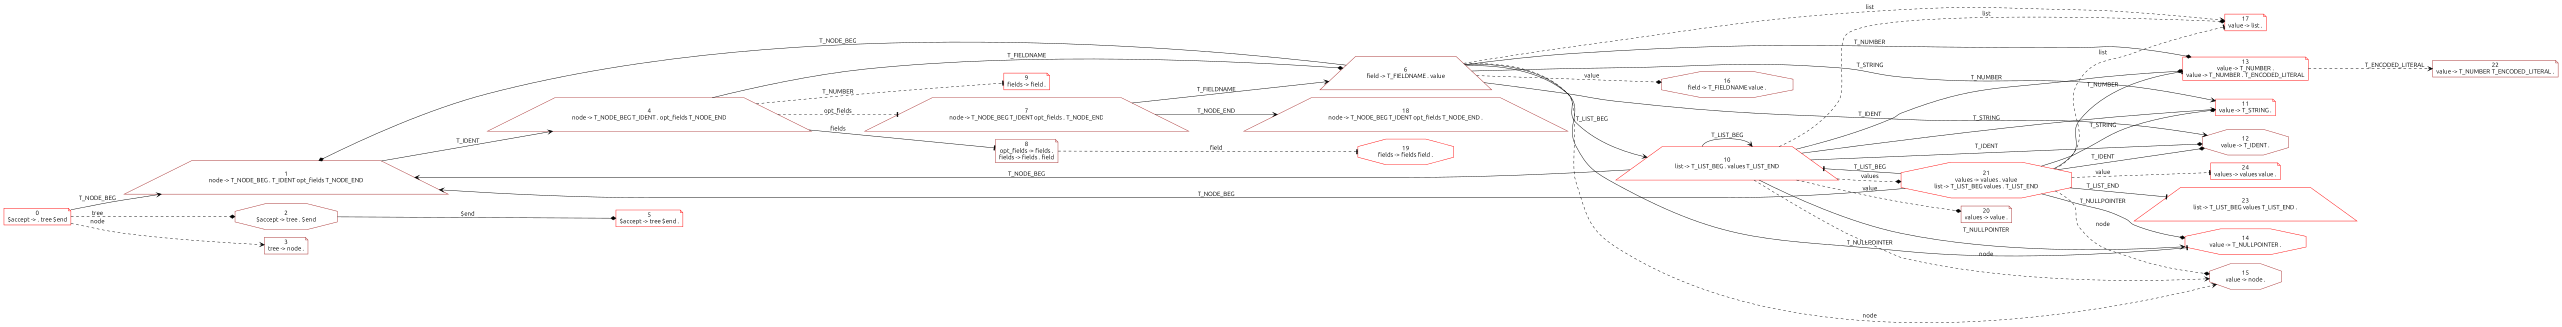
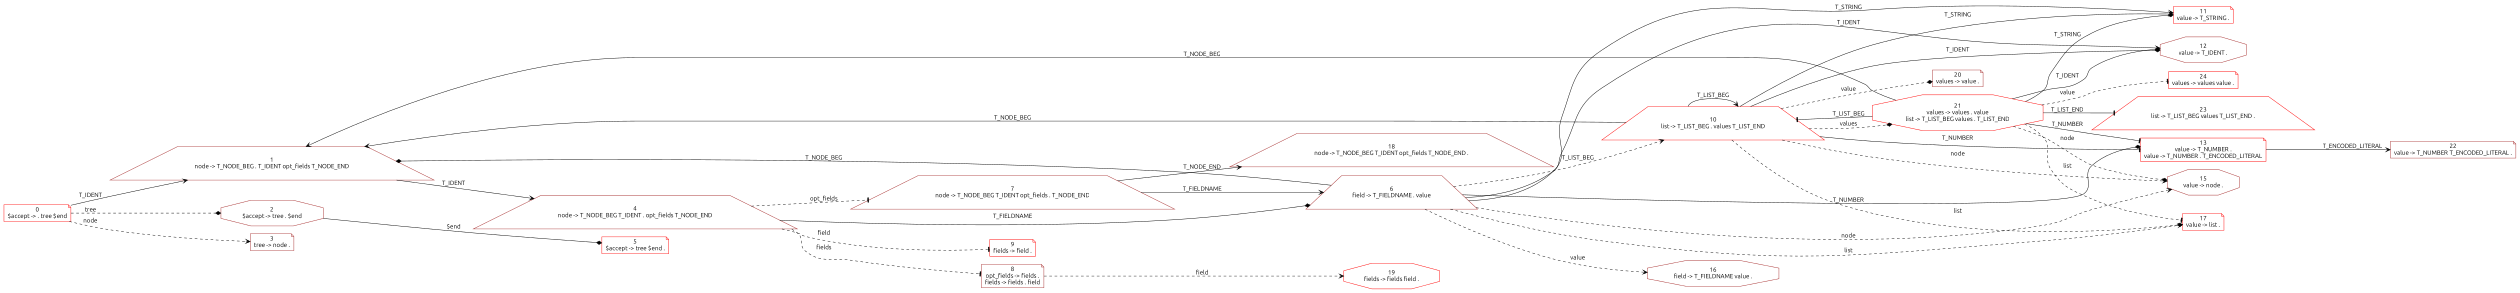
  digraph {
    fontname=Ubuntu
    rankdir=LR
    node [color=brown fontname=Ubuntu shape=note]
    edge [arrowhead=vee fontname=Ubuntu style=solid]
    n1 [color=red label="0\n$accept -> . tree $end"]
    n2 [label="1\nnode -> T_NODE_BEG . T_IDENT opt_fields T_NODE_END" shape=trapezium]
    n3 [label="2\n$accept -> tree . $end" shape=octagon]
    n4 [label="3\ntree -> node ."]
    n5 [label="4\nnode -> T_NODE_BEG T_IDENT . opt_fields T_NODE_END" shape=trapezium]
    n6 [color=red label="5\n$accept -> tree $end ."]
    n7 [label="6\nfield -> T_FIELDNAME . value" shape=trapezium]
    n8 [label="7\nnode -> T_NODE_BEG T_IDENT opt_fields . T_NODE_END" shape=trapezium]
    n9 [label="8\nopt_fields -> fields .\nfields -> fields . field"]
    n10 [color=red label="9\nfields -> field ."]
    n11 [color=red label="10\nlist -> T_LIST_BEG . values T_LIST_END" shape=trapezium]
    n12 [color=red label="11\nvalue -> T_STRING ."]
    n13 [label="12\nvalue -> T_IDENT ." shape=octagon]
    n14 [color=red label="13\nvalue -> T_NUMBER .\nvalue -> T_NUMBER . T_ENCODED_LITERAL"]
-   n15 [color=red label="14\nvalue -> T_NULLPOINTER ." shape=octagon]
    n16 [label="15\nvalue -> node ." shape=octagon]
    n17 [label="16\nfield -> T_FIELDNAME value ." shape=octagon]
    n18 [color=red label="17\nvalue -> list ."]
    n19 [label="18\nnode -> T_NODE_BEG T_IDENT opt_fields T_NODE_END ." shape=trapezium]
    n20 [color=red label="19\nfields -> fields field ." shape=octagon]
    n21 [label="20\nvalues -> value ."]
    n22 [color=red label="21\nvalues -> values . value\nlist -> T_LIST_BEG values . T_LIST_END" shape=octagon]
    n23 [label="22\nvalue -> T_NUMBER T_ENCODED_LITERAL ."]
    n24 [color=red label="23\nlist -> T_LIST_BEG values T_LIST_END ." shape=trapezium]
    n25 [color=red label="24\nvalues -> values value ."]
-   n1 -> n2 [label=T_NODE_BEG]
+   n1 -> n2 [label=T_IDENT]
    n1 -> n3 [arrowhead=diamond label=tree style=dashed]
    n1 -> n4 [label="node" style=dashed]
    n2 -> n5 [label=T_IDENT]
    n3 -> n6 [arrowhead=diamond label="$end"]
    n5 -> n7 [arrowhead=diamond label=T_FIELDNAME]
    n5 -> n8 [arrowhead=tee label=opt_fields style=dashed]
-   n5 -> n9 [arrowhead=tee label=fields]
-   n5 -> n10 [arrowhead=tee label=T_NUMBER style=dashed]
+   n5 -> n9 [arrowhead=tee label=fields style=dashed]
+   n5 -> n10 [arrowhead=tee label=field style=dashed]
    n7 -> n2 [arrowhead=diamond label=T_NODE_BEG]
-   n7 -> n11 [label=T_LIST_BEG]
+   n7 -> n11 [label=T_LIST_BEG style=dashed]
    n7 -> n12 [label=T_STRING]
    n7 -> n13 [label=T_IDENT]
    n7 -> n14 [arrowhead=diamond label=T_NUMBER]
-   n7 -> n15 [arrowhead=tee label=T_NULLPOINTER]
    n7 -> n16 [label="node" style=dashed]
-   n7 -> n17 [arrowhead=diamond label=value style=dashed]
+   n7 -> n17 [label=value style=dashed]
    n7 -> n18 [label=list style=dashed]
    n8 -> n7 [label=T_FIELDNAME]
    n8 -> n19 [label=T_NODE_END]
-   n9 -> n20 [arrowhead=tee label=field style=dashed]
+   n9 -> n20 [label=field style=dashed]
    n11 -> n2 [label=T_NODE_BEG]
    n11 -> n11 [label=T_LIST_BEG]
    n11 -> n12 [label=T_STRING]
    n11 -> n13 [arrowhead=diamond label=T_IDENT]
-   n11 -> n14 [arrowhead=diamond label=T_NUMBER]
-   n11 -> n15 [label=T_NULLPOINTER]
+   n11 -> n14 [arrowhead=tee label=T_NUMBER]
    n11 -> n16 [label="node" style=dashed]
    n11 -> n18 [arrowhead=diamond label=list style=dashed]
    n11 -> n21 [arrowhead=diamond label=value style=dashed]
    n11 -> n22 [arrowhead=diamond label=values style=dashed]
-   n14 -> n23 [label=T_ENCODED_LITERAL style=dashed]
+   n14 -> n23 [label=T_ENCODED_LITERAL]
    n22 -> n2 [label=T_NODE_BEG]
    n22 -> n11 [arrowhead=tee label=T_LIST_BEG]
    n22 -> n12 [arrowhead=diamond label=T_STRING]
    n22 -> n13 [arrowhead=diamond label=T_IDENT]
    n22 -> n14 [arrowhead=tee label=T_NUMBER]
-   n22 -> n15 [arrowhead=diamond label=T_NULLPOINTER]
    n22 -> n16 [arrowhead=diamond label="node" style=dashed]
    n22 -> n18 [arrowhead=tee label=list style=dashed]
    n22 -> n24 [arrowhead=tee label=T_LIST_END]
    n22 -> n25 [arrowhead=tee label=value style=dashed]
  }
